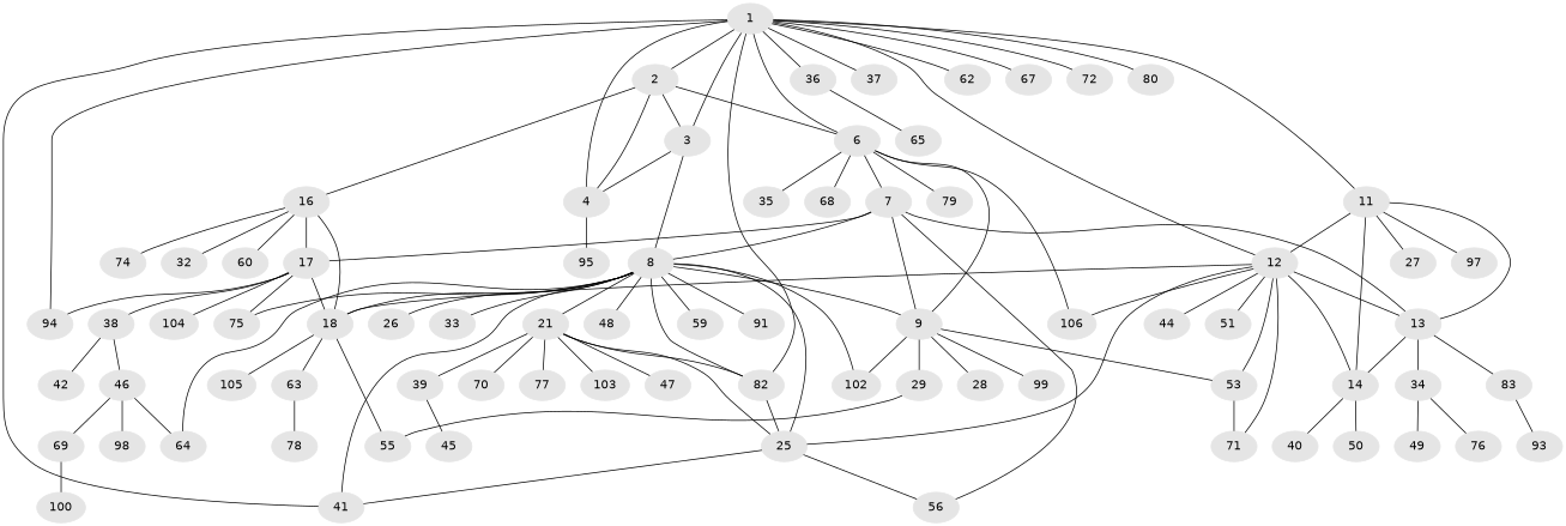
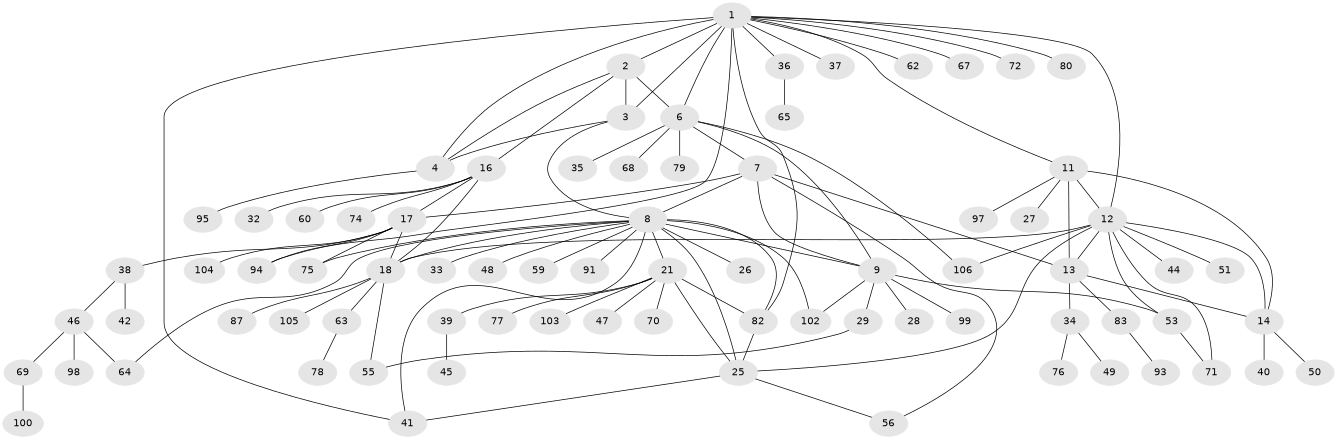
  graph {
    fontname="DejaVu Sans"
    node [color=gray90 fontname="DejaVu Sans" style=filled]
    edge [fontname="DejaVu Sans"]
    1 [super="+5"]
    2 [super="+85"]
    3 [super="+82"]
    4 [super="+66"]
    6 [super="+57"]
    11 [super="+43"]
    12 [super="+15"]
    n8 [label=82 super="+30"]
    36 [super="+58"]
    37
    41 [super="+54"]
    62
    67
    72
    80
    94
    16 [super="+31"]
    8 [super="+24"]
    95
    7 [super="+61"]
    9 [super="+10"]
    35
    68
    79
    106
    13 [super="+101"]
    14
    27
    97
    18 [super="+19"]
    25 [super="+89"]
    53
    44
    51
    71
    65
    17 [super="+20"]
    32
    60
    74
    21 [super="+23"]
    26
    33
    48
    59
    64
    75
    91
    102
    56 [super="+108"]
    28
    29
    99
    34 [super="+81"]
    83 [super="+86"]
    38 [super="+73"]
    104
    55
    63 [super="+90"]
+   87
    105
    39 [super="+52"]
    47
    70 [super="+84"]
    77
    103 [super="+107"]
    40
    50
    49
    76
    93
    42 [super="+96"]
    46 [super="+92"]
    78
    45
    69 [super="+88"]
    98
    100
    1 -- 2 [weight=2]
    1 -- 3 [weight=2]
    1 -- 4 [weight=2]
    1 -- 6
    1 -- 11
    1 -- 12
    1 -- n8
    1 -- 36
    1 -- 37
    1 -- 41
    1 -- 62
    1 -- 67
    1 -- 72
    1 -- 80
    1 -- 94
    2 -- 3
    2 -- 4
    2 -- 6
    2 -- 16
    3 -- 4
    3 -- 8
    4 -- 95
    6 -- 7
    6 -- 9 [weight=2]
    6 -- 35
    6 -- 68
    6 -- 79
    6 -- 106
    11 -- 12 [weight=2]
    11 -- 13
    11 -- 14
    11 -- 27
    11 -- 97
    12 -- 106
    12 -- 13 [weight=2]
    12 -- 14 [weight=2]
    12 -- 18
    12 -- 25 [weight=2]
    12 -- 53
    12 -- 44
    12 -- 51
    12 -- 71
    n8 -- 25
    36 -- 65
    16 -- 18 [weight=2]
    16 -- 17 [weight=2]
    16 -- 32
    16 -- 60
    16 -- 74
    8 -- n8
    8 -- 41
    8 -- 9 [weight=2]
    8 -- 18
    8 -- 25
    8 -- 21 [weight=2]
    8 -- 26
    8 -- 33
    8 -- 48
    8 -- 59
    8 -- 64
    8 -- 75
    8 -- 91
    8 -- 102
    7 -- 8
    7 -- 9 [weight=2]
    7 -- 13
    7 -- 17
    7 -- 56
    9 -- 53
    9 -- 102
    9 -- 28
    9 -- 29
    9 -- 99
    13 -- 14
    13 -- 34
    13 -- 83
    14 -- 40
    14 -- 50
    18 -- 55
    18 -- 63
+   18 -- 87
    18 -- 105
    25 -- 41
    25 -- 56
    53 -- 71
    17 -- 94
    17 -- 18 [weight=4]
    17 -- 75
    17 -- 38
    17 -- 104
    21 -- n8 [weight=2]
    21 -- 25 [weight=2]
    21 -- 39
    21 -- 47
    21 -- 70
    21 -- 77
    21 -- 103
    29 -- 55
    34 -- 49
    34 -- 76
    83 -- 93
    38 -- 42
    38 -- 46
    63 -- 78
    39 -- 45
    46 -- 64
    46 -- 69
    46 -- 98
    69 -- 100
  }
